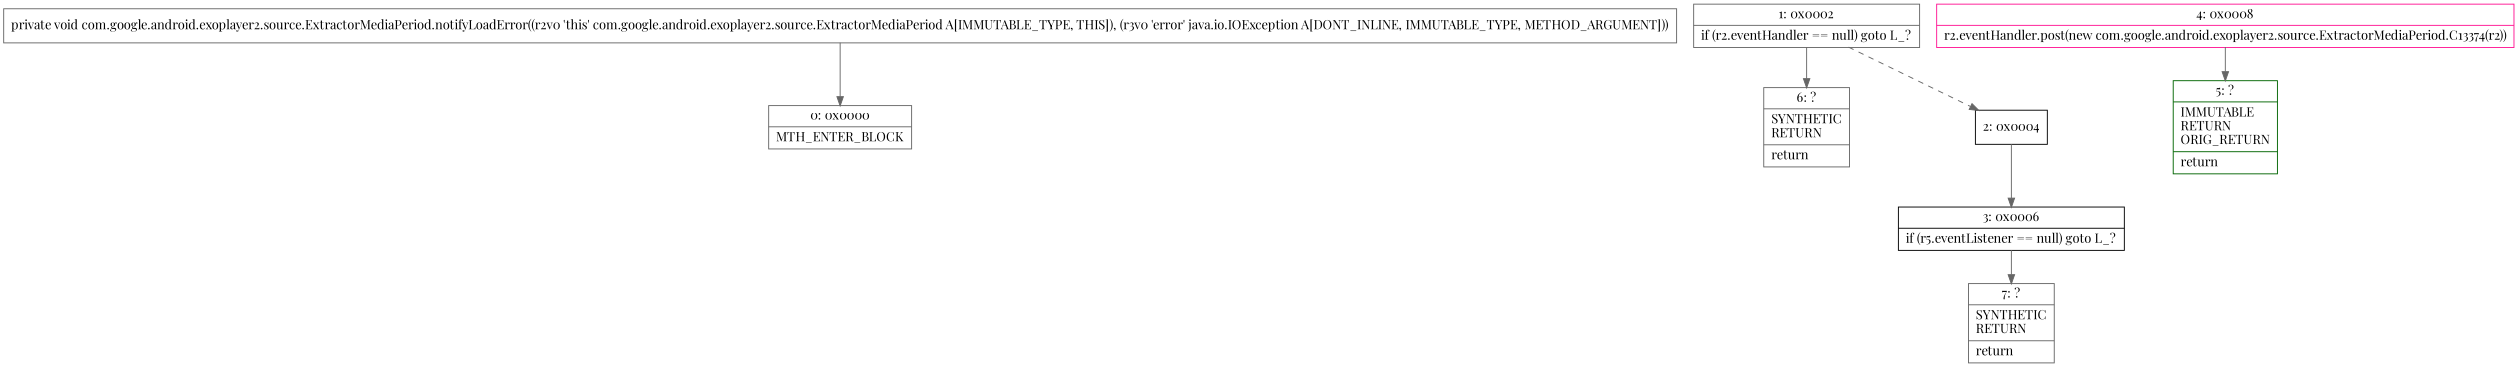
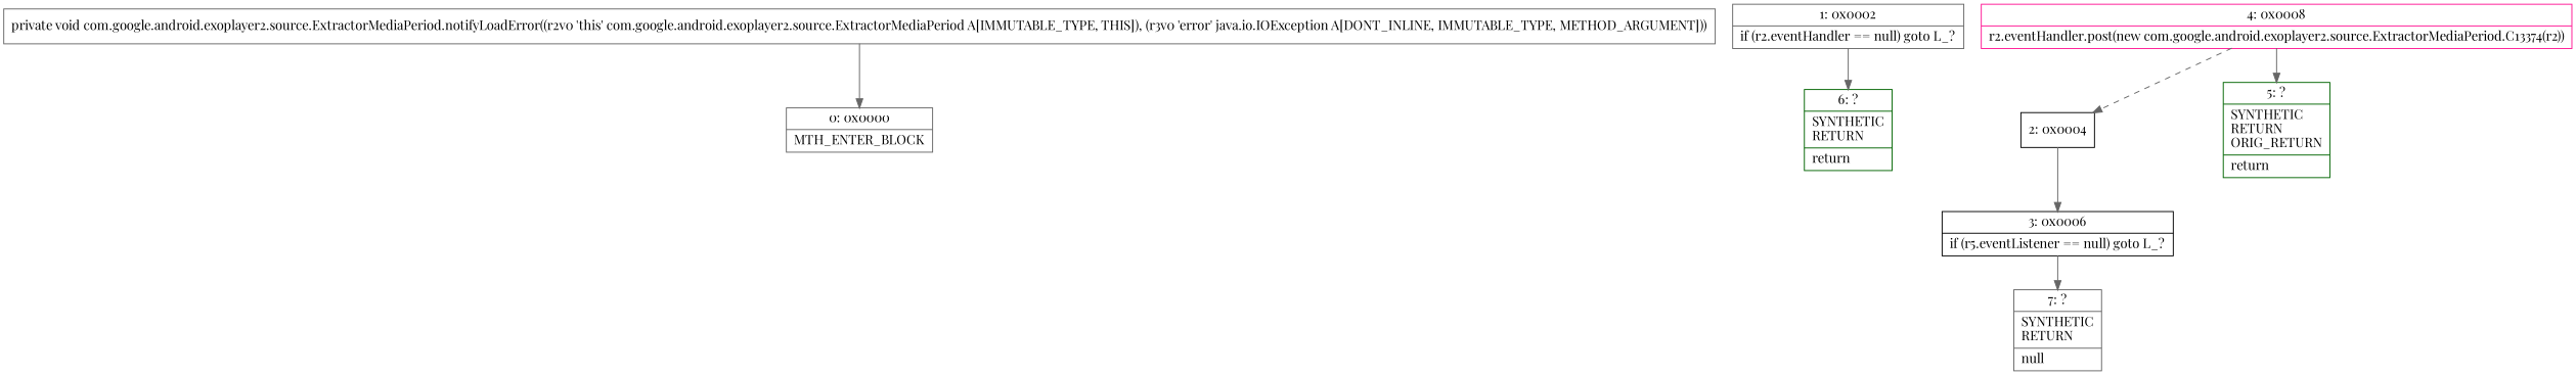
  digraph {
    fontname="Playfair Display"
    node [color=gray40 fontname="Playfair Display" shape=record]
    edge [color=gray40 fontname="Playfair Display"]
    n1 [label="{0\:\ 0x0000|MTH_ENTER_BLOCK\l}"]
    n2 [label="{1\:\ 0x0002|if (r2.eventHandler == null) goto L_?\l}"]
    n3 [color=black label="{2\:\ 0x0004}"]
-   n4 [label="{6\:\ ?|SYNTHETIC\lRETURN\l|return\l}"]
+   n4 [color=darkgreen label="{6\:\ ?|SYNTHETIC\lRETURN\l|return\l}"]
    n5 [color=black label="{3\:\ 0x0006|if (r5.eventListener == null) goto L_?\l}"]
-   n6 [label="{7\:\ ?|SYNTHETIC\lRETURN\l|return\l}"]
+   n6 [label="{7\:\ ?|SYNTHETIC\lRETURN\l|null\l}"]
    n7 [color=deeppink label="{4\:\ 0x0008|r2.eventHandler.post(new com.google.android.exoplayer2.source.ExtractorMediaPeriod.C13374(r2))\l}"]
-   n8 [color=darkgreen label="{5\:\ ?|IMMUTABLE\lRETURN\lORIG_RETURN\l|return\l}"]
+   n8 [color=darkgreen label="{5\:\ ?|SYNTHETIC\lRETURN\lORIG_RETURN\l|return\l}"]
    n9 [label="{private void com.google.android.exoplayer2.source.ExtractorMediaPeriod.notifyLoadError((r2v0 'this' com.google.android.exoplayer2.source.ExtractorMediaPeriod A[IMMUTABLE_TYPE, THIS]), (r3v0 'error' java.io.IOException A[DONT_INLINE, IMMUTABLE_TYPE, METHOD_ARGUMENT])) }"]
-   n2 -> n3 [style=dashed]
+   n7 -> n3 [style=dashed]
    n2 -> n4
    n3 -> n5
    n5 -> n6
    n7 -> n8
    n9 -> n1
  }
